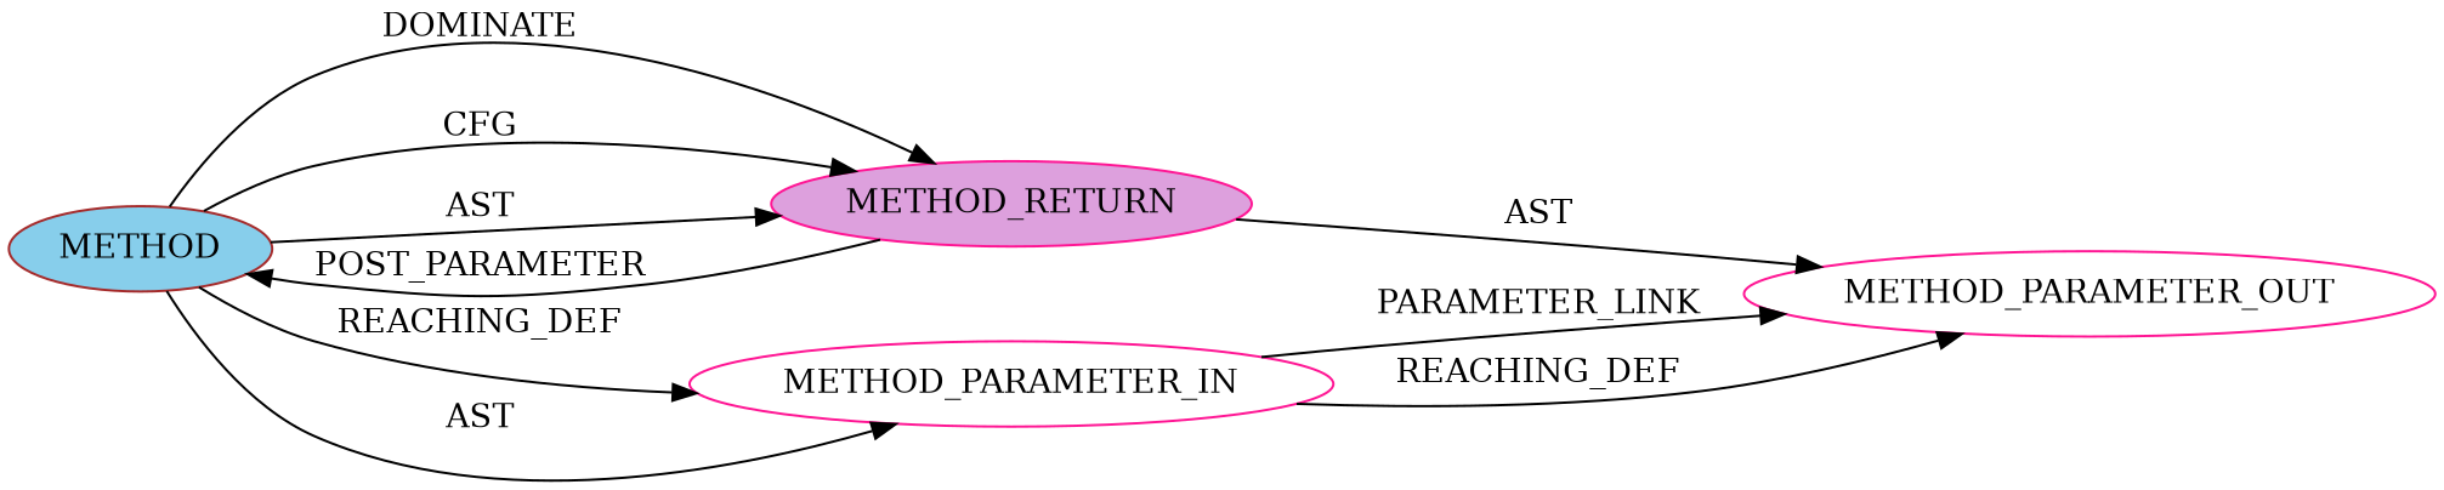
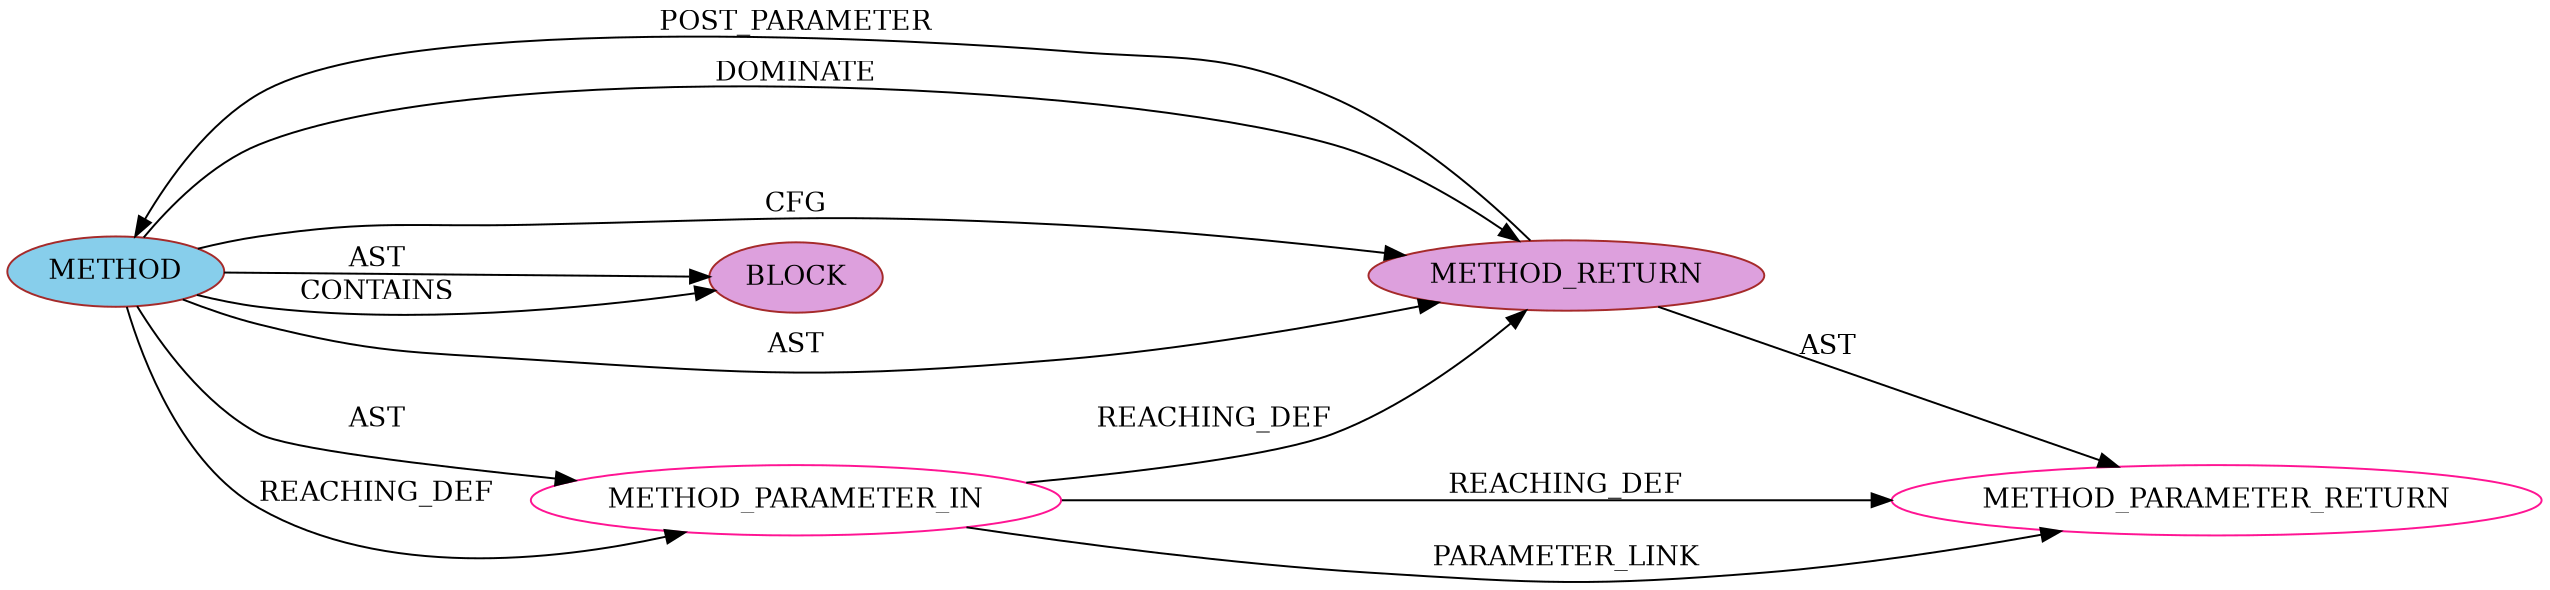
  digraph {
    rankdir=LR
    node [CODE="<empty>" ORDER=1 color=deeppink fillcolor=plum style=filled EVALUATION_STRATEGY=BY_VALUE TYPE_FULL_NAME=ANY]
    n1 [AST_PARENT_FULL_NAME="<global>" AST_PARENT_TYPE=NAMESPACE_BLOCK FILENAME="<empty>" FULL_NAME=sock_error IS_EXTERNAL=true NAME=sock_error ORDER=0 color=brown fillcolor=skyblue label=METHOD EVALUATION_STRATEGY="" TYPE_FULL_NAME=""]
-   n2 [CODE=RET ORDER=2 label=METHOD_RETURN]
+   n2 [CODE=RET ORDER=2 color=brown label=METHOD_RETURN]
+   n3 [ARGUMENT_INDEX=1 color=brown label=BLOCK EVALUATION_STRATEGY=""]
    n4 [CODE=p1 INDEX=1 IS_VARIADIC=false NAME=p1 fillcolor=white label=METHOD_PARAMETER_IN]
-   n5 [CODE=p1 INDEX=1 IS_VARIADIC=false NAME=p1 fillcolor=white label=METHOD_PARAMETER_OUT]
+   n5 [CODE=p1 INDEX=1 IS_VARIADIC=false NAME=p1 fillcolor=white label=METHOD_PARAMETER_RETURN]
    n1 -> n2 [label=DOMINATE]
    n1 -> n2 [label=CFG]
    n1 -> n2 [label=AST]
+   n1 -> n3 [label=CONTAINS]
+   n1 -> n3 [label=AST]
    n1 -> n4 [label=REACHING_DEF]
    n1 -> n4 [label=AST]
    n2 -> n1 [label=POST_PARAMETER]
    n2 -> n5 [label=AST]
+   n4 -> n2 [VARIABLE=p1 label=REACHING_DEF]
    n4 -> n5 [label=PARAMETER_LINK]
    n4 -> n5 [VARIABLE=p1 label=REACHING_DEF]
  }
